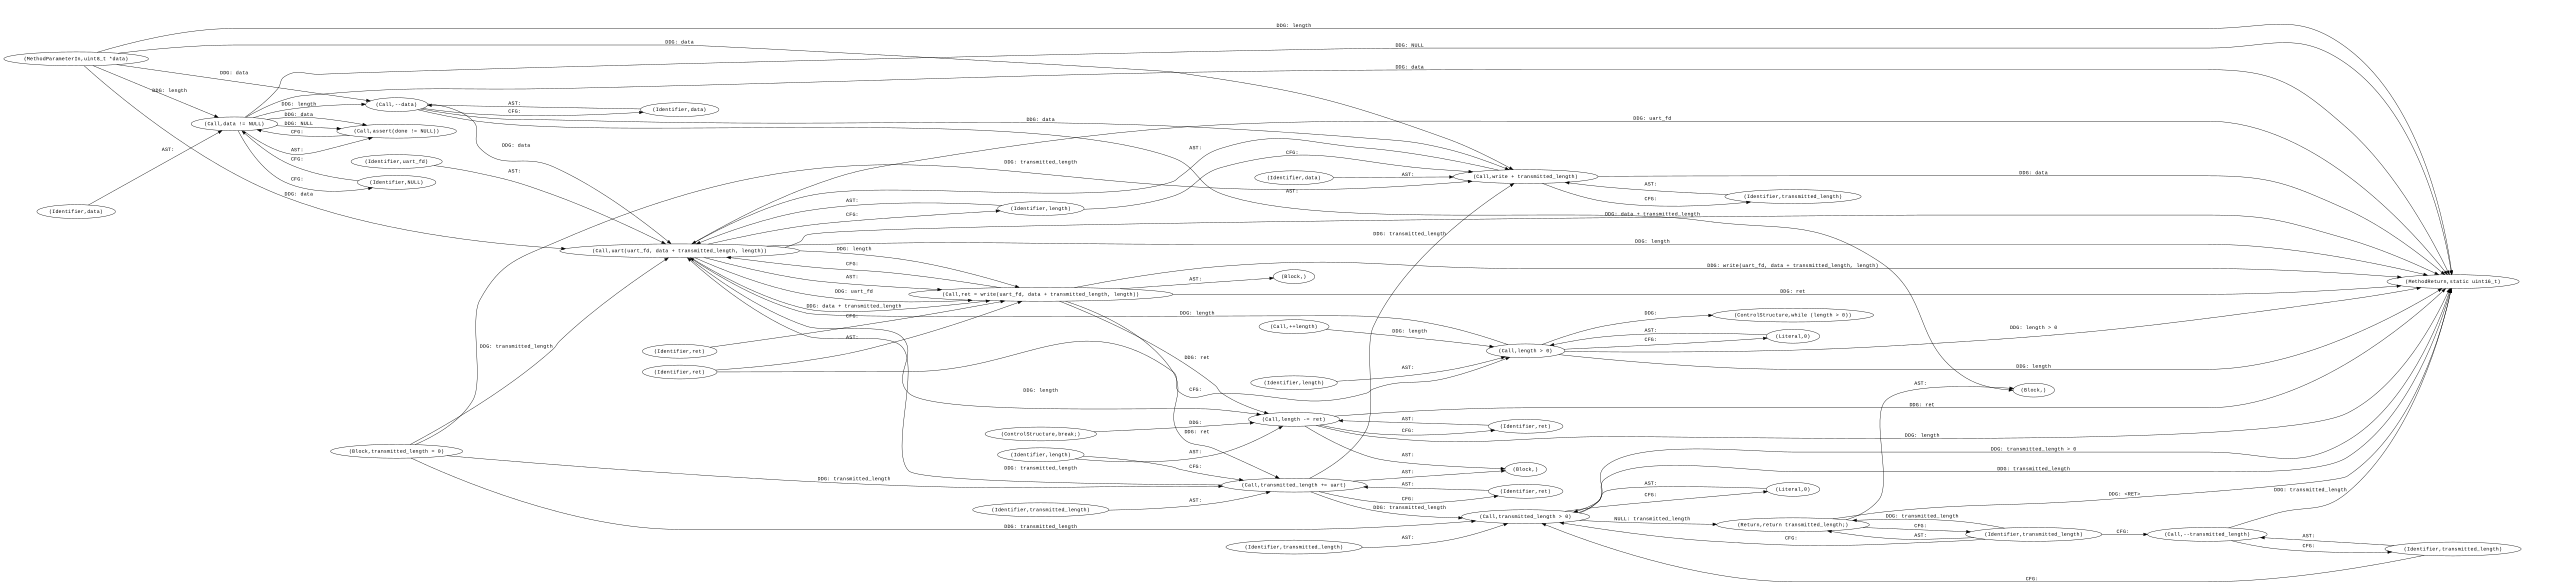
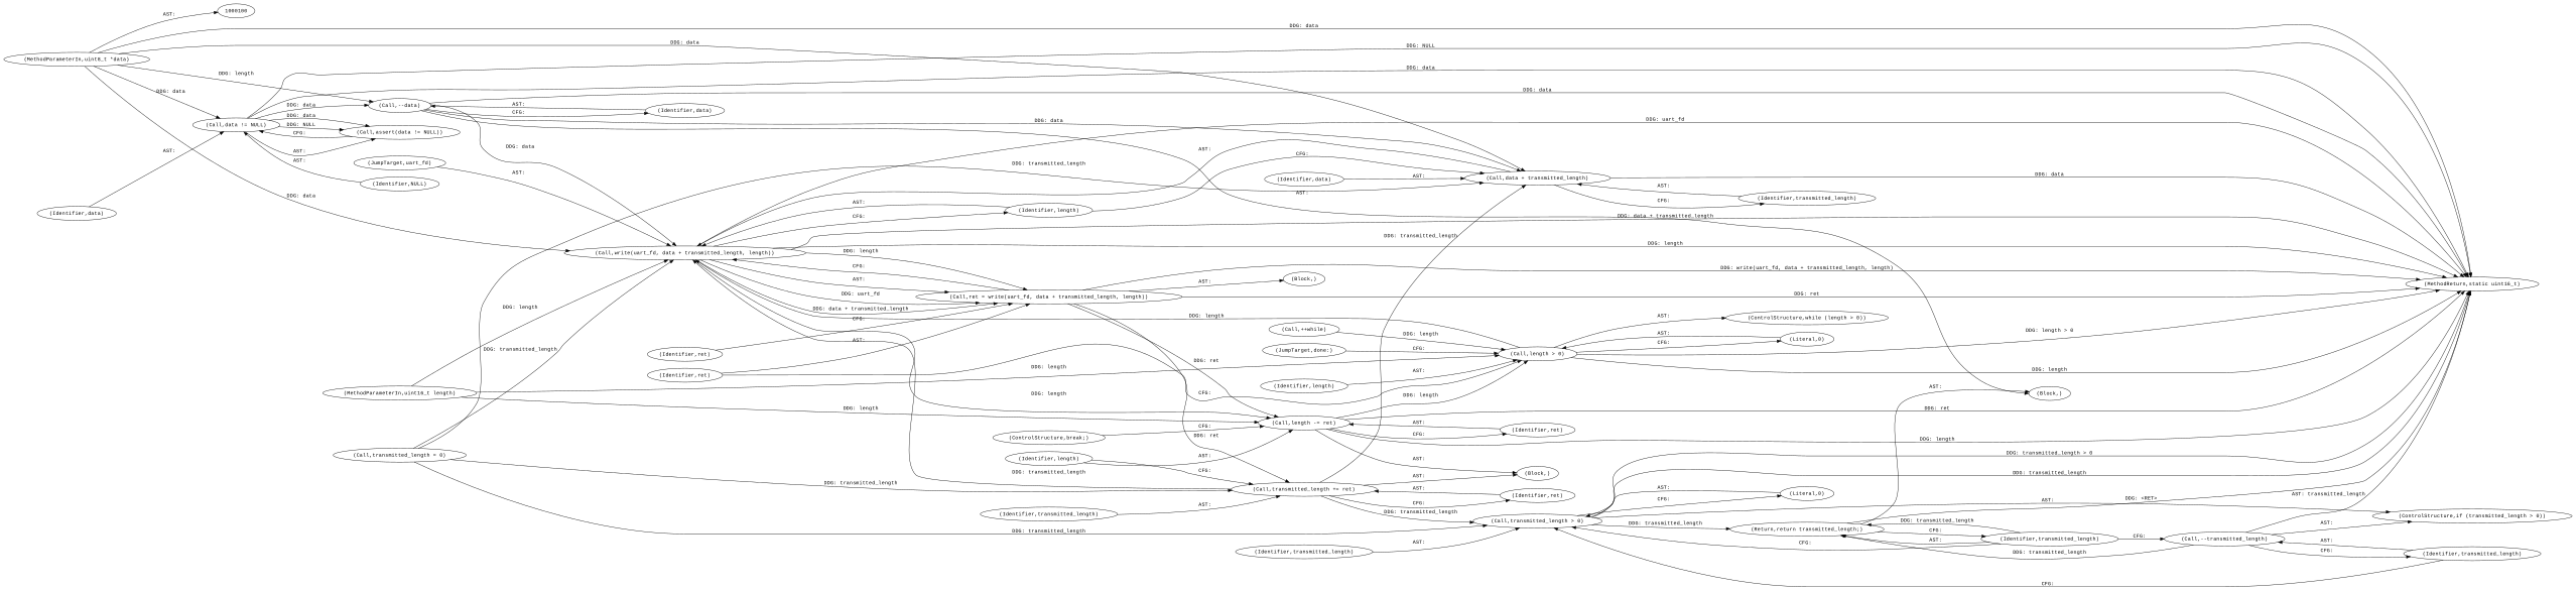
  digraph {
    fontname="Liberation Mono"
    rankdir=LR
    node [fontname="Liberation Mono"]
    edge [fontname="Liberation Mono"]
    n1 [label="(Call,--data)"]
-   n2 [label="(Call,uart(uart_fd, data + transmitted_length, length))"]
-   n3 [label="(Call,write + transmitted_length)"]
+   n2 [label="(Call,write(uart_fd, data + transmitted_length, length))"]
+   n3 [label="(Call,data + transmitted_length)"]
    n4 [label="(Block,)"]
    n5 [label="(Identifier,data)"]
    n6 [label="(MethodReturn,static uint16_t)"]
    n7 [label="(Call,ret = write(uart_fd, data + transmitted_length, length))"]
    n8 [label="(Call,length -= ret)"]
    n9 [label="(Identifier,length)"]
    n10 [label="(Identifier,transmitted_length)"]
    n11 [label="(Call,data != NULL)"]
    n12 [label="(Identifier,NULL)"]
-   n13 [label="(Call,assert(done != NULL))"]
+   n13 [label="(Call,assert(data != NULL))"]
    n14 [label="(MethodParameterIn,uint8_t *data)"]
-   n16 [label="(Call,transmitted_length += uart)"]
+   1000100
+   n16 [label="(Call,transmitted_length += ret)"]
    n17 [label="(Block,)"]
    n18 [label="(Block,)"]
    n19 [label="(Call,length > 0)"]
    n20 [label="(Identifier,ret)"]
    n21 [label="(Call,transmitted_length > 0)"]
    n22 [label="(Identifier,ret)"]
    n23 [label="(Return,return transmitted_length;)"]
    n24 [label="(Literal,0)"]
+   n25 [label="(ControlStructure,if (transmitted_length > 0))"]
    n26 [label="(Call,--transmitted_length)"]
    n27 [label="(Identifier,transmitted_length)"]
    n28 [label="(Identifier,transmitted_length)"]
    n29 [label="(ControlStructure,while (length > 0))"]
    n30 [label="(Literal,0)"]
    n31 [label="(Identifier,ret)"]
    n32 [label="(Identifier,transmitted_length)"]
    n33 [label="(Identifier,data)"]
    n34 [label="(Identifier,length)"]
+   n35 [label="(JumpTarget,done:)"]
    n36 [label="(Identifier,ret)"]
-   n37 [label="(Identifier,uart_fd)"]
+   n37 [label="(JumpTarget,uart_fd)"]
+   n38 [label="(MethodParameterIn,uint16_t length)"]
    n39 [label="(Identifier,length)"]
    n40 [label="(ControlStructure,break;)"]
-   n41 [label="(Block,transmitted_length = 0)"]
+   n41 [label="(Call,transmitted_length = 0)"]
    n42 [label="(Identifier,data)"]
-   n43 [label="(Call,++length)"]
+   n43 [label="(Call,++while)"]
    n44 [label="(Identifier,transmitted_length)"]
    n1 -> n2 [label="DDG: data"]
    n1 -> n3 [label="DDG: data"]
    n1 -> n4 [label="AST: "]
    n1 -> n5 [label="CFG: "]
+   n1 -> n6 [label="DDG: data"]
    n2 -> n6 [label="DDG: uart_fd"]
    n2 -> n6 [label="DDG: data + transmitted_length"]
    n2 -> n6 [label="DDG: length"]
    n2 -> n7 [label="AST: "]
    n2 -> n7 [label="DDG: uart_fd"]
    n2 -> n7 [label="DDG: data + transmitted_length"]
    n2 -> n7 [label="DDG: length"]
    n2 -> n8 [label="DDG: length"]
    n2 -> n9 [label="CFG: "]
    n3 -> n2 [label="AST: "]
    n3 -> n6 [label="DDG: data"]
    n3 -> n10 [label="CFG: "]
    n5 -> n1 [label="AST: "]
    n7 -> n2 [label="CFG: "]
    n7 -> n6 [label="DDG: write(uart_fd, data + transmitted_length, length)"]
    n7 -> n6 [label="DDG: ret"]
    n7 -> n8 [label="DDG: ret"]
    n7 -> n16 [label="DDG: ret"]
    n7 -> n17 [label="AST: "]
    n8 -> n6 [label="DDG: length"]
    n8 -> n6 [label="DDG: ret"]
    n8 -> n18 [label="AST: "]
+   n8 -> n19 [label="DDG: length"]
    n8 -> n20 [label="CFG: "]
    n9 -> n2 [label="AST: "]
    n9 -> n3 [label="CFG: "]
    n10 -> n3 [label="AST: "]
-   n11 -> n1 [label="DDG: length"]
+   n11 -> n1 [label="DDG: data"]
    n11 -> n6 [label="DDG: NULL"]
    n11 -> n6 [label="DDG: data"]
-   n11 -> n12 [label="CFG: "]
    n11 -> n13 [label="AST: "]
    n11 -> n13 [label="DDG: data"]
    n11 -> n13 [label="DDG: NULL"]
-   n12 -> n11 [label="CFG: "]
+   n12 -> n11 [label="AST: "]
    n13 -> n11 [label="CFG: "]
-   n14 -> n1 [label="DDG: data"]
+   n14 -> n1 [label="DDG: length"]
    n14 -> n2 [label="DDG: data"]
    n14 -> n3 [label="DDG: data"]
-   n14 -> n6 [label="DDG: length"]
-   n14 -> n11 [label="DDG: length"]
+   n14 -> n6 [label="DDG: data"]
+   n14 -> n11 [label="DDG: data"]
+   n14 -> 1000100 [label="AST: "]
    n16 -> n2 [label="DDG: transmitted_length"]
    n16 -> n3 [label="DDG: transmitted_length"]
    n16 -> n18 [label="AST: "]
    n16 -> n21 [label="DDG: transmitted_length"]
    n16 -> n22 [label="CFG: "]
    n19 -> n2 [label="DDG: length"]
    n19 -> n6 [label="DDG: length > 0"]
    n19 -> n6 [label="DDG: length"]
-   n19 -> n29 [label="DDG: "]
+   n19 -> n29 [label="AST: "]
    n19 -> n30 [label="CFG: "]
    n20 -> n8 [label="AST: "]
    n21 -> n6 [label="DDG: transmitted_length"]
    n21 -> n6 [label="DDG: transmitted_length > 0"]
-   n21 -> n23 [label="NULL: transmitted_length"]
+   n21 -> n23 [label="DDG: transmitted_length"]
    n21 -> n24 [label="CFG: "]
+   n21 -> n25 [label="AST: "]
    n22 -> n16 [label="AST: "]
    n23 -> n4 [label="AST: "]
    n23 -> n6 [label="DDG: <RET>"]
    n23 -> n28 [label="CFG: "]
    n24 -> n21 [label="AST: "]
-   n26 -> n6 [label="DDG: transmitted_length"]
+   n26 -> n6 [label="AST: transmitted_length"]
+   n26 -> n23 [label="DDG: transmitted_length"]
+   n26 -> n25 [label="AST: "]
    n26 -> n27 [label="CFG: "]
    n27 -> n21 [label="CFG: "]
    n27 -> n26 [label="AST: "]
    n28 -> n21 [label="CFG: "]
    n28 -> n23 [label="AST: "]
    n28 -> n23 [label="DDG: transmitted_length"]
    n28 -> n26 [label="CFG: "]
    n30 -> n19 [label="AST: "]
    n31 -> n7 [label="CFG: "]
    n32 -> n16 [label="AST: "]
    n33 -> n3 [label="AST: "]
    n34 -> n8 [label="AST: "]
    n34 -> n16 [label="CFG: "]
+   n35 -> n19 [label="CFG: "]
    n36 -> n7 [label="AST: "]
    n36 -> n19 [label="CFG: "]
    n37 -> n2 [label="AST: "]
+   n38 -> n2 [label="DDG: length"]
+   n38 -> n8 [label="DDG: length"]
+   n38 -> n19 [label="DDG: length"]
    n39 -> n19 [label="AST: "]
-   n40 -> n8 [label="DDG: "]
+   n40 -> n8 [label="CFG: "]
    n41 -> n2 [label="DDG: transmitted_length"]
    n41 -> n3 [label="DDG: transmitted_length"]
    n41 -> n16 [label="DDG: transmitted_length"]
    n41 -> n21 [label="DDG: transmitted_length"]
    n42 -> n11 [label="AST: "]
    n43 -> n19 [label="DDG: length"]
    n44 -> n21 [label="AST: "]
  }
